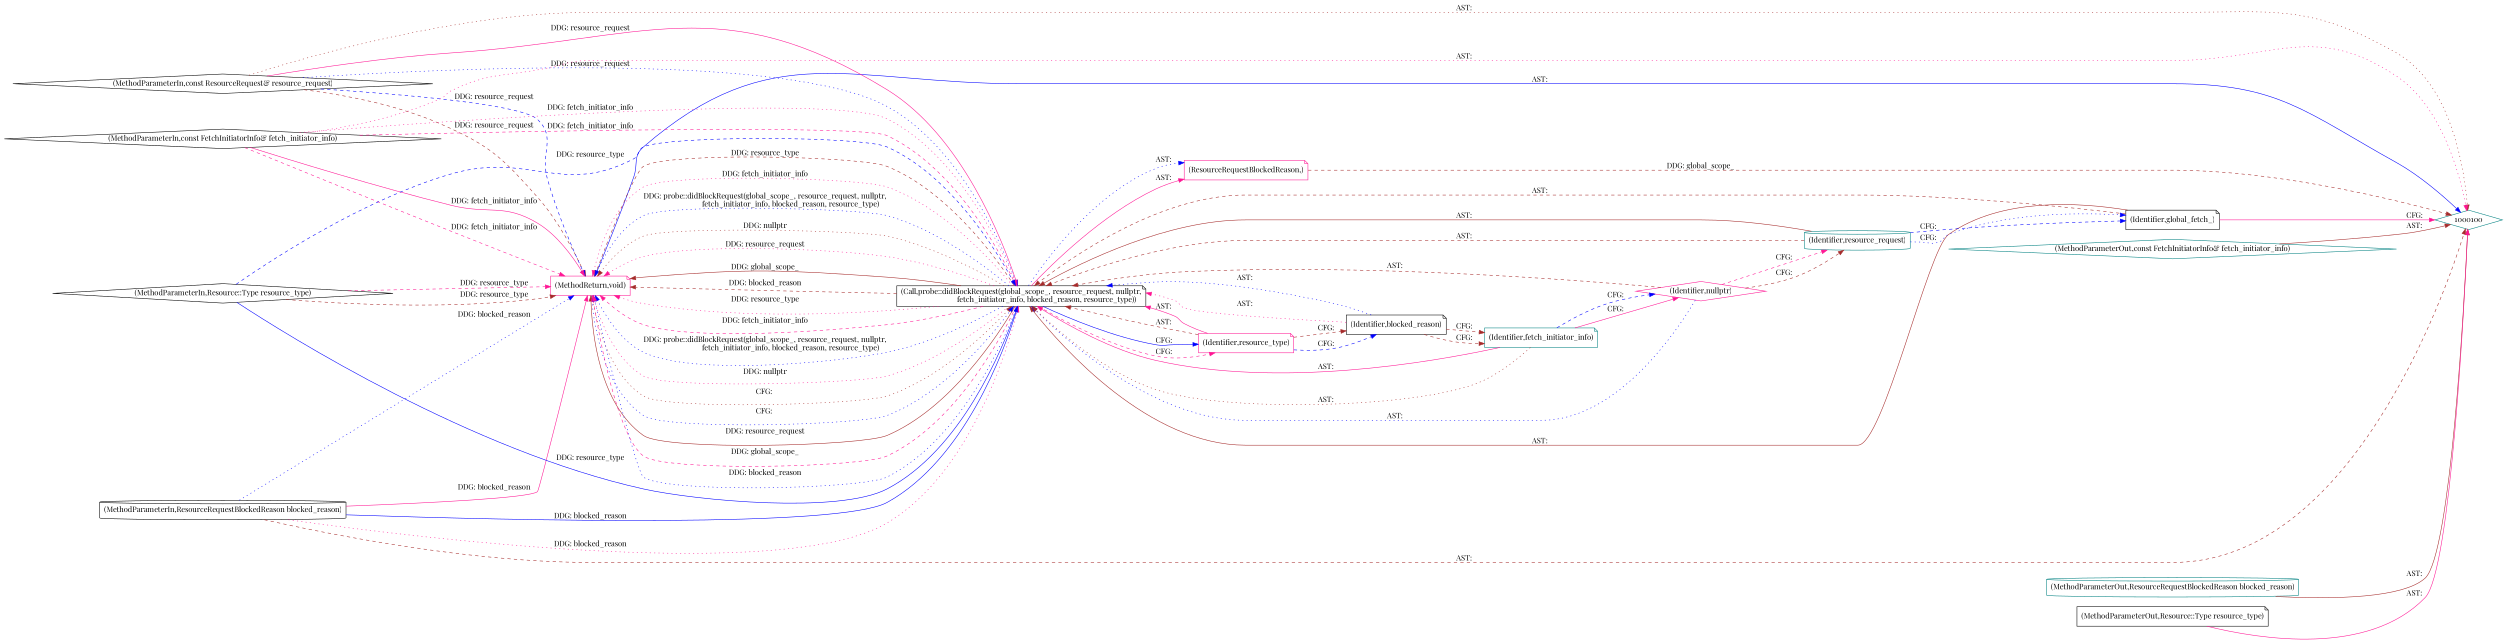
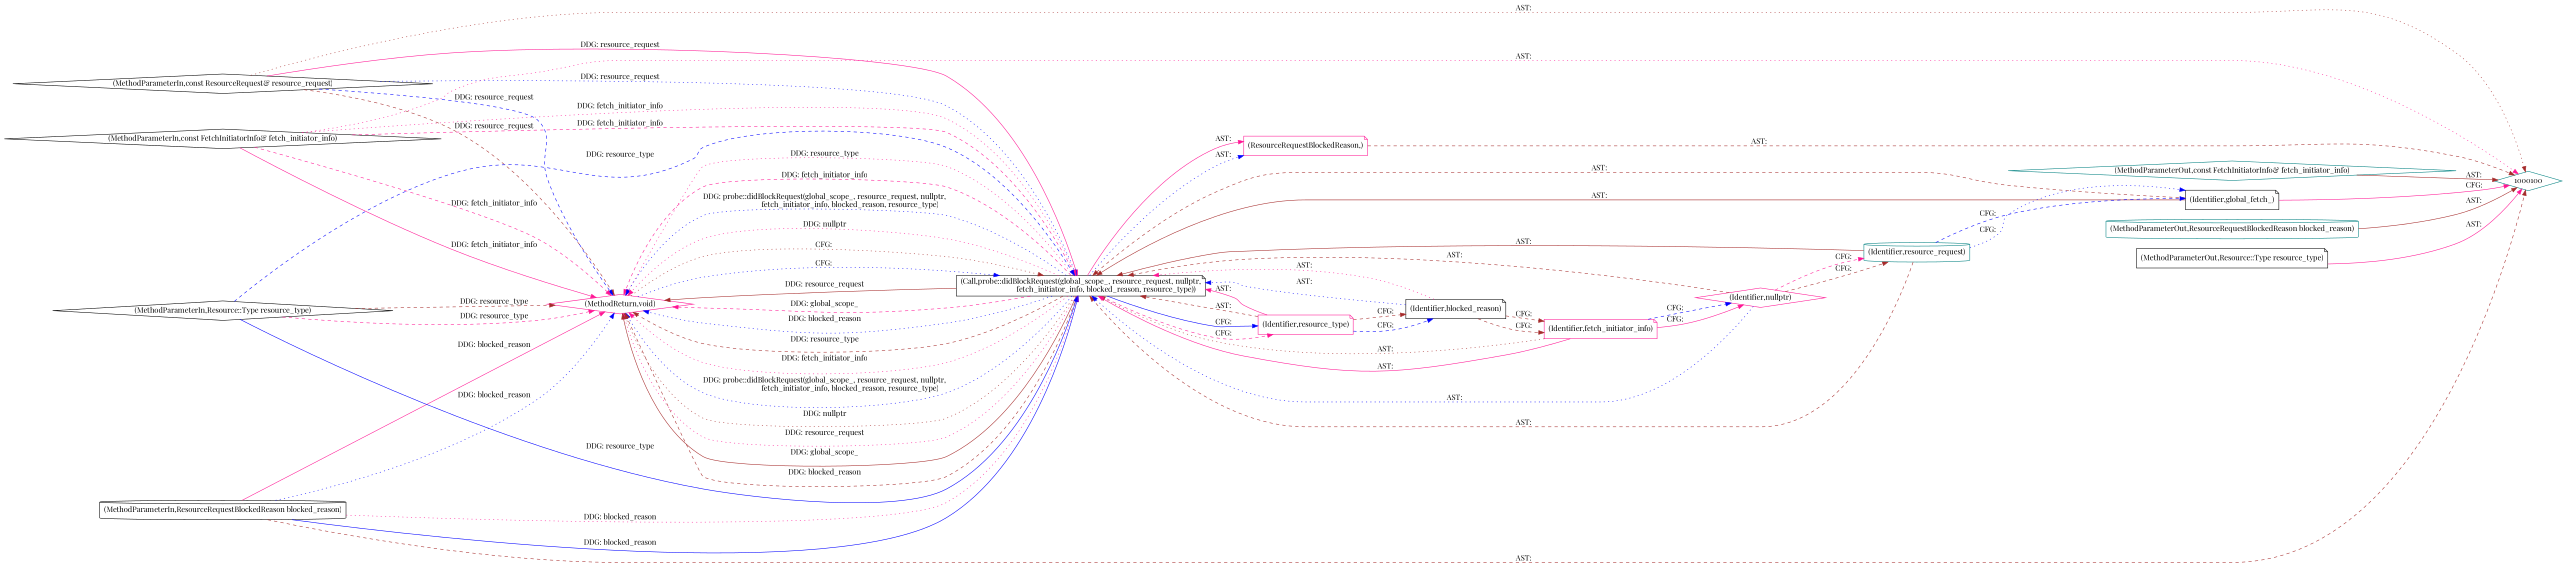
  digraph {
    fontname="Playfair Display"
    rankdir=LR
    node [color=black fontname="Playfair Display" shape=diamond]
    edge [color=brown fontname="Playfair Display" style=dashed]
-   n1 [color=deeppink label="(MethodReturn,void)" shape=note]
+   n1 [color=deeppink label="(MethodReturn,void)"]
    n2 [label="(Call,probe::didBlockRequest(global_scope_, resource_request, nullptr,\n                         fetch_initiator_info, blocked_reason, resource_type))" shape=note]
    1000100 [color=teal]
    n4 [color=deeppink label="(ResourceRequestBlockedReason,)" shape=note]
    n5 [color=deeppink label="(Identifier,resource_type)" shape=note]
    n6 [label="(MethodParameterIn,const ResourceRequest& resource_request)"]
    n7 [label="(MethodParameterIn,const FetchInitiatorInfo& fetch_initiator_info)"]
    n8 [color=teal label="(MethodParameterOut,const FetchInitiatorInfo& fetch_initiator_info)"]
    n9 [label="(MethodParameterIn,ResourceRequestBlockedReason blocked_reason)" shape=cylinder]
    n10 [color=teal label="(MethodParameterOut,ResourceRequestBlockedReason blocked_reason)" shape=cylinder]
    n11 [label="(MethodParameterIn,Resource::Type resource_type)"]
    n12 [label="(MethodParameterOut,Resource::Type resource_type)" shape=note]
    n13 [label="(Identifier,global_fetch_)" shape=note]
    n14 [label="(Identifier,blocked_reason)" shape=note]
    n15 [color=teal label="(Identifier,resource_request)" shape=cylinder]
    n16 [color=deeppink label="(Identifier,nullptr)"]
-   n17 [color=teal label="(Identifier,fetch_initiator_info)" shape=note]
+   n17 [color=deeppink label="(Identifier,fetch_initiator_info)" shape=note]
    n1 -> n2 [label="CFG: " style=dotted]
    n1 -> n2 [color=blue label="CFG: " style=dotted]
-   n1 -> 1000100 [color=blue label="AST: " style=solid]
    n2 -> n1 [label="DDG: resource_request" style=solid]
    n2 -> n1 [color=deeppink label="DDG: global_scope_"]
    n2 -> n1 [color=blue label="DDG: blocked_reason" style=dotted]
    n2 -> n1 [label="DDG: resource_type"]
    n2 -> n1 [color=deeppink label="DDG: fetch_initiator_info" style=dotted]
    n2 -> n1 [color=blue label="DDG: probe::didBlockRequest(global_scope_, resource_request, nullptr,\n                         fetch_initiator_info, blocked_reason, resource_type)" style=dotted]
    n2 -> n1 [label="DDG: nullptr" style=dotted]
    n2 -> n1 [color=deeppink label="DDG: resource_request" style=dotted]
    n2 -> n1 [label="DDG: global_scope_" style=solid]
    n2 -> n1 [label="DDG: blocked_reason"]
    n2 -> n1 [color=deeppink label="DDG: resource_type" style=dotted]
    n2 -> n1 [color=deeppink label="DDG: fetch_initiator_info"]
    n2 -> n1 [color=blue label="DDG: probe::didBlockRequest(global_scope_, resource_request, nullptr,\n                         fetch_initiator_info, blocked_reason, resource_type)" style=dotted]
    n2 -> n1 [color=deeppink label="DDG: nullptr" style=dotted]
    n2 -> n4 [color=blue label="AST: " style=dotted]
    n2 -> n4 [color=deeppink label="AST: " style=solid]
    n2 -> n5 [color=blue label="CFG: " style=solid]
    n2 -> n5 [color=deeppink label="CFG: "]
-   n4 -> 1000100 [label="DDG: global_scope_"]
+   n4 -> 1000100 [label="AST: "]
    n5 -> n2 [color=deeppink label="AST: " style=solid]
    n5 -> n2 [label="AST: "]
    n5 -> n14 [color=blue label="CFG: "]
    n5 -> n14 [label="CFG: "]
    n6 -> n1 [label="DDG: resource_request"]
    n6 -> n1 [color=blue label="DDG: resource_request"]
    n6 -> n2 [color=deeppink label="DDG: resource_request" style=solid]
    n6 -> n2 [color=blue label="DDG: resource_request" style=dotted]
    n6 -> 1000100 [label="AST: " style=dotted]
    n7 -> n1 [color=deeppink label="DDG: fetch_initiator_info"]
    n7 -> n1 [color=deeppink label="DDG: fetch_initiator_info" style=solid]
    n7 -> n2 [color=deeppink label="DDG: fetch_initiator_info" style=dotted]
    n7 -> n2 [color=deeppink label="DDG: fetch_initiator_info"]
    n7 -> 1000100 [color=deeppink label="AST: " style=dotted]
    n8 -> 1000100 [label="AST: " style=solid]
    n9 -> n1 [color=deeppink label="DDG: blocked_reason" style=solid]
    n9 -> n1 [color=blue label="DDG: blocked_reason" style=dotted]
    n9 -> n2 [color=blue label="DDG: blocked_reason" style=solid]
    n9 -> n2 [color=deeppink label="DDG: blocked_reason" style=dotted]
    n9 -> 1000100 [label="AST: "]
    n10 -> 1000100 [label="AST: " style=solid]
    n11 -> n1 [color=deeppink label="DDG: resource_type"]
    n11 -> n1 [label="DDG: resource_type"]
    n11 -> n2 [color=blue label="DDG: resource_type"]
    n11 -> n2 [color=blue label="DDG: resource_type" style=solid]
    n12 -> 1000100 [color=deeppink label="AST: " style=solid]
    n13 -> n2 [label="AST: "]
    n13 -> n2 [label="AST: " style=solid]
    n13 -> 1000100 [color=deeppink label="CFG: " style=solid]
    n14 -> n2 [color=blue label="AST: " style=dotted]
    n14 -> n2 [color=deeppink label="AST: " style=dotted]
    n14 -> n17 [label="CFG: "]
    n14 -> n17 [label="CFG: "]
    n15 -> n2 [label="AST: "]
    n15 -> n2 [label="AST: " style=solid]
    n15 -> n13 [color=blue label="CFG: "]
    n15 -> n13 [color=blue label="CFG: " style=dotted]
    n16 -> n2 [color=blue label="AST: " style=dotted]
    n16 -> n2 [label="AST: "]
    n16 -> n15 [label="CFG: "]
    n16 -> n15 [color=deeppink label="CFG: "]
    n17 -> n2 [label="AST: " style=dotted]
    n17 -> n2 [color=deeppink label="AST: " style=solid]
    n17 -> n16 [color=deeppink label="CFG: " style=solid]
    n17 -> n16 [color=blue label="CFG: "]
  }
